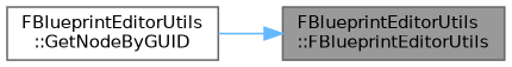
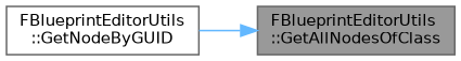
  digraph {
    rankdir=RL
    node [fontname=Helvetica fontsize=10 shape=box style=filled]
-   n1 [color=gray40 fillcolor=grey60 fontcolor=black height=0.2 label="FBlueprintEditorUtils\l::FBlueprintEditorUtils" width=0.4]
+   n1 [color=gray40 fillcolor=grey60 fontcolor=black height=0.2 label="FBlueprintEditorUtils\l::GetAllNodesOfClass" width=0.4]
    n2 [color=grey40 fillcolor=white height=0.2 label="FBlueprintEditorUtils\l::GetNodeByGUID" width=0.4]
    n1 -> n2 [color=steelblue1 dir=back fontname=Helvetica fontsize=10 labelfontname=Helvetica labelfontsize=10 style=solid]
  }
